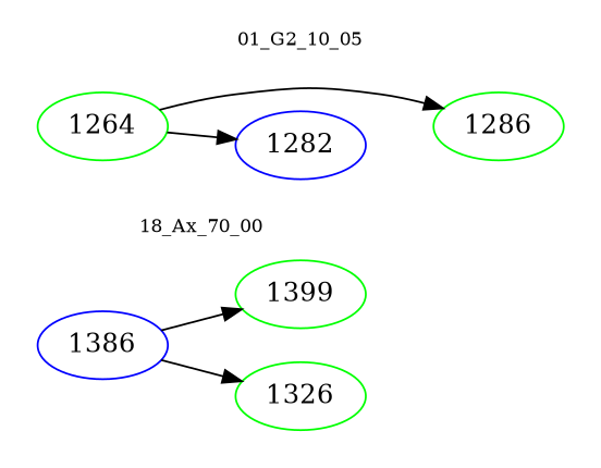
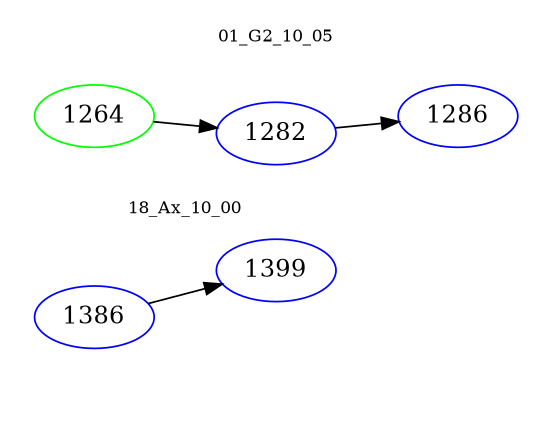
  digraph {
    rankdir=LR
    node [color=green]
    edge [color=black]
    n1 [color=blue label=1386]
-   n2 [label=1326]
-   n3 [label=1399]
+   n3 [color=blue label=1399]
    n4 [color=blue label=1282]
    n5 [label=1264]
-   n6 [label=1286]
+   n6 [color=blue label=1286]
    subgraph cluster_1 {
      color=white
      fontsize=10
-     label="18_Ax_70_00"
+     label="18_Ax_10_00"
      n1
-     n2
      n3
    }
    subgraph cluster_2 {
      color=white
      fontsize=10
      label="01_G2_10_05"
      n4
      n5
      n6
    }
-   n1 -> n2
    n1 -> n3
-   n5 -> n6
+   n4 -> n6
    n5 -> n4
  }
